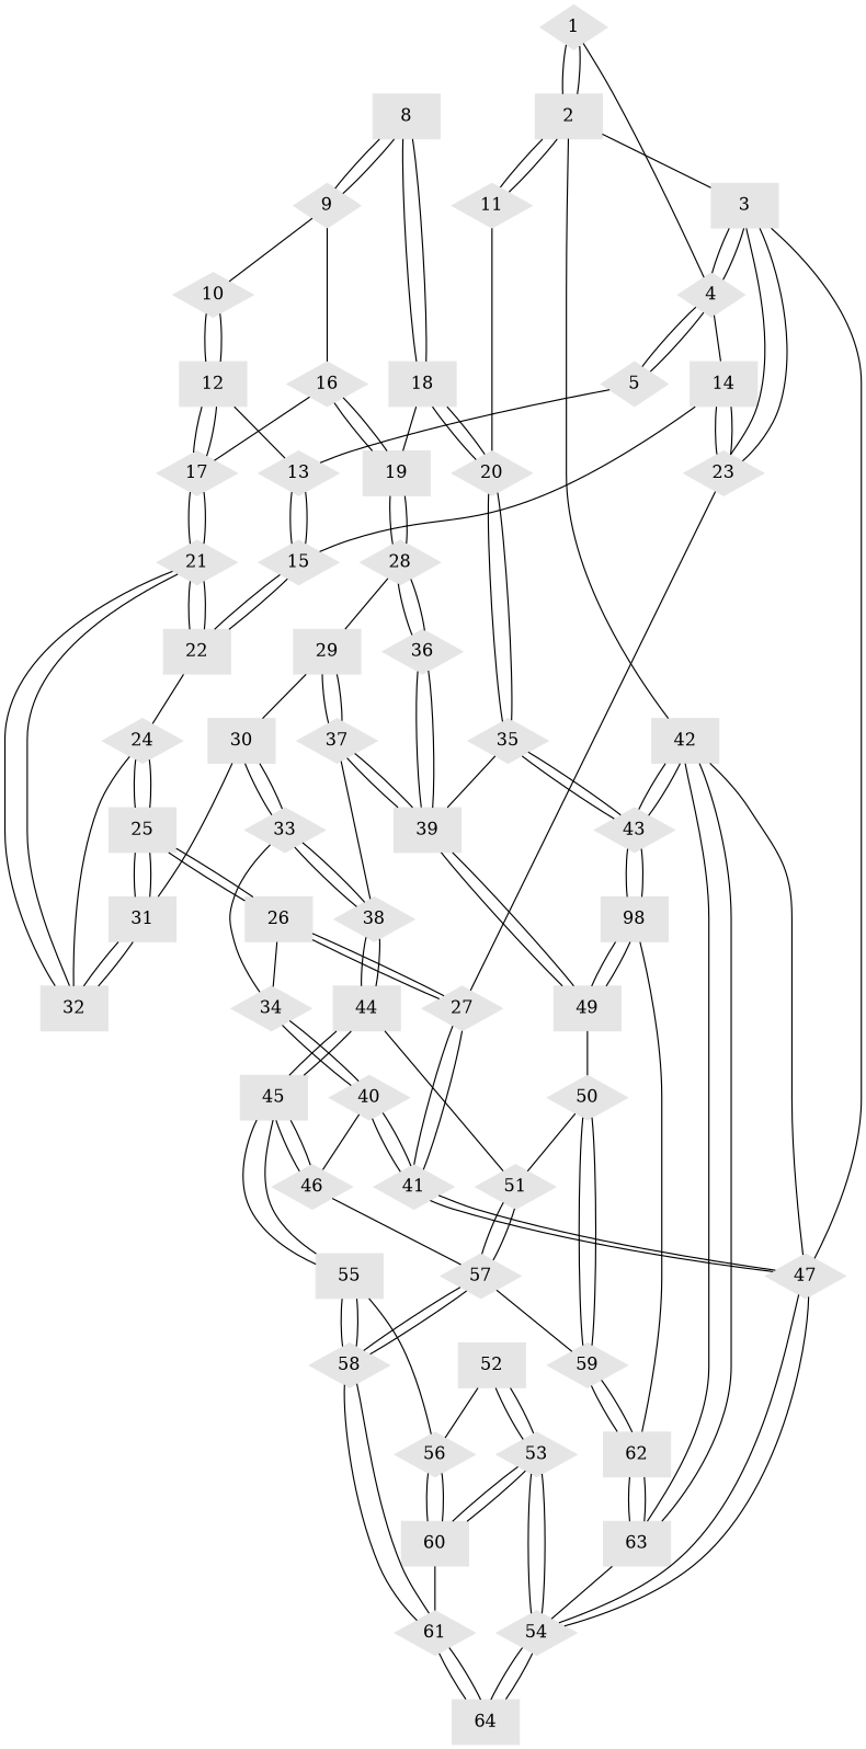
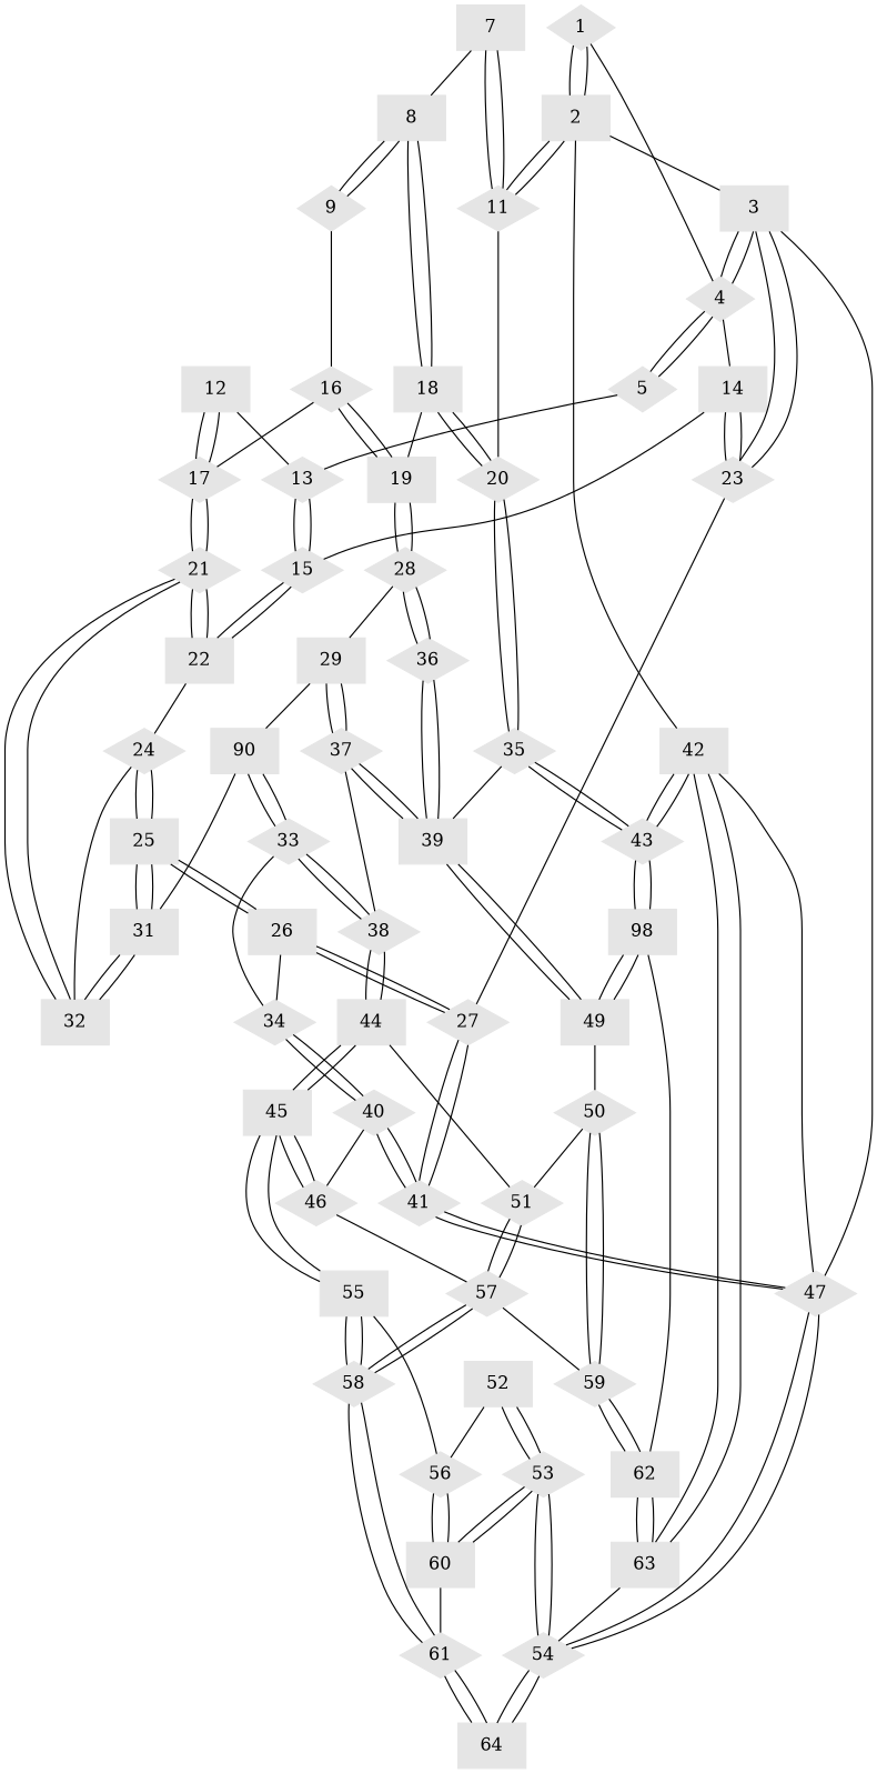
  graph {
    node [color=gray90 shape=diamond style=filled]
    2 [shape=box]
    1
    4
    3 [shape=box]
    11
    42 [shape=box]
+   7 [shape=box]
    8 [shape=box]
    23
    47
    20
    43
    63 [shape=box]
    5
    14 [shape=box]
    27
    54
    13
    15
    12 [shape=box]
-   10
    9
    18 [shape=box]
    16
    19 [shape=box]
    17
    35
    21
    22 [shape=box]
    24
    28
    32 [shape=box]
    29 [shape=box]
    36
    39 [shape=box]
    25 [shape=box]
    41
    26 [shape=box]
    31 [shape=box]
    34
    40
-   30 [shape=box]
+   30 [shape=box label=90]
    37
    33
    38
    44 [shape=box]
    46
    n48 [label=98 shape=box]
    49 [shape=box]
    45 [shape=box]
    51
    50
    57
    62 [shape=box]
    55 [shape=box]
    56
    58
    52 [shape=box]
    53
    64 [shape=box]
    59
    60 [shape=box]
    61
    2 -- 3
    2 -- 11
    2 -- 11
    2 -- 42
    1 -- 2
    1 -- 2
    1 -- 4
    4 -- 5
    4 -- 5
    4 -- 14
    3 -- 4
    3 -- 4
    3 -- 23
    3 -- 23
    3 -- 47
    11 -- 20
    42 -- 47
    42 -- 43
    42 -- 43
    42 -- 63
    42 -- 63
+   7 -- 11
+   7 -- 11
+   7 -- 8
    8 -- 9
    8 -- 9
    8 -- 18
    8 -- 18
    23 -- 27
    47 -- 54
    47 -- 54
    20 -- 35
    20 -- 35
    43 -- n48
    43 -- n48
    63 -- 54
    5 -- 13
    14 -- 23
    14 -- 23
    14 -- 15
    27 -- 41
    27 -- 41
    54 -- 64
    54 -- 64
    13 -- 15
    13 -- 15
    15 -- 22
    15 -- 22
    12 -- 13
    12 -- 17
    12 -- 17
-   10 -- 12
-   10 -- 12
-   9 -- 10
    9 -- 16
    18 -- 20
    18 -- 20
    18 -- 19
    16 -- 19
    16 -- 19
    16 -- 17
    19 -- 28
    19 -- 28
    17 -- 21
    17 -- 21
    35 -- 43
    35 -- 43
    35 -- 39
    21 -- 22
    21 -- 22
    21 -- 32
    21 -- 32
    22 -- 24
    24 -- 32
    24 -- 25
    24 -- 25
    28 -- 29
    28 -- 36
    28 -- 36
    29 -- 30
    29 -- 37
    29 -- 37
    36 -- 39
    36 -- 39
    39 -- 49
    39 -- 49
    25 -- 26
    25 -- 26
    25 -- 31
    25 -- 31
    41 -- 47
    41 -- 47
    26 -- 27
    26 -- 27
    26 -- 34
    31 -- 32
    31 -- 32
    34 -- 40
    34 -- 40
    40 -- 41
    40 -- 41
    40 -- 46
    30 -- 31
    30 -- 33
    30 -- 33
    37 -- 39
    37 -- 39
    37 -- 38
    33 -- 34
    33 -- 38
    33 -- 38
    38 -- 44
    38 -- 44
    44 -- 45
    44 -- 45
    44 -- 51
    46 -- 57
    n48 -- 49
    n48 -- 49
    n48 -- 62
    49 -- 50
    45 -- 46
    45 -- 46
    45 -- 55
    45 -- 55
    51 -- 57
    51 -- 57
    50 -- 51
    50 -- 59
    50 -- 59
    57 -- 58
    57 -- 58
    57 -- 59
    62 -- 63
    62 -- 63
    55 -- 56
    55 -- 58
    55 -- 58
    56 -- 60
    56 -- 60
    58 -- 61
    58 -- 61
    52 -- 56
    52 -- 53
    52 -- 53
    53 -- 54
    53 -- 54
    53 -- 60
    53 -- 60
    59 -- 62
    59 -- 62
    60 -- 61
    61 -- 64
    61 -- 64
  }
